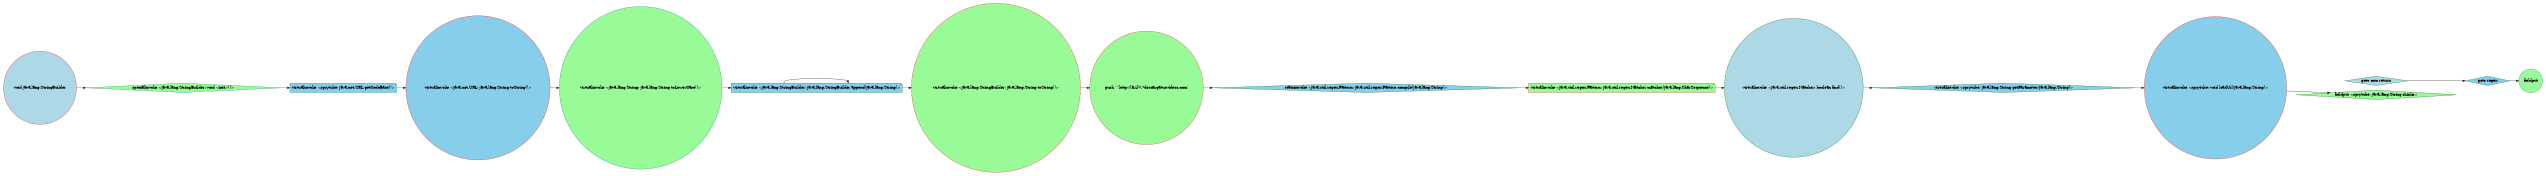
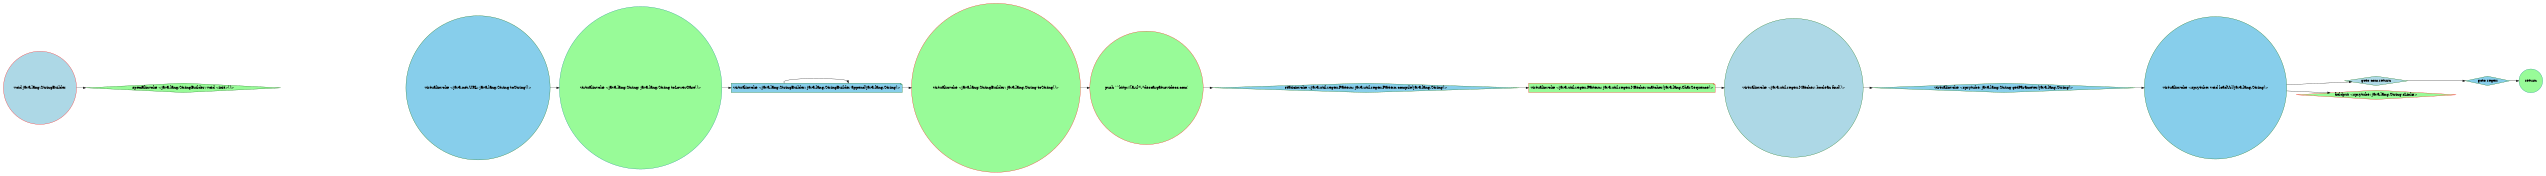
  digraph {
    rankdir=LR
    node [color=darkgreen fillcolor=palegreen shape=circle style=filled]
    n1 [color=red fillcolor=lightblue label="void java.lang.StringBuilder"]
-   "specialinvoke <java.lang.StringBuilder: void <init>()>" [color=teal shape=diamond]
-   "virtualinvoke <sprytube: java.net.URL getCodeBase()>" [color=teal fillcolor=skyblue shape=note]
-   "virtualinvoke <java.net.URL: java.lang.String toString()>" [color=red fillcolor=skyblue]
+   "specialinvoke <java.lang.StringBuilder: void <init>()>" [shape=diamond]
+   "virtualinvoke <java.net.URL: java.lang.String toString()>" [fillcolor=skyblue]
    "virtualinvoke <java.lang.String: java.lang.String toLowerCase()>" [color=teal]
    "virtualinvoke <java.lang.StringBuilder: java.lang.StringBuilder append(java.lang.String)>" [fillcolor=skyblue shape=note]
    "virtualinvoke <java.lang.StringBuilder: java.lang.String toString()>" [color=red]
    "push '^http://[a-z]*\\.*descargatusvideos.com'" [color=red]
    "staticinvoke <java.util.regex.Pattern: java.util.regex.Pattern compile(java.lang.String)>" [fillcolor=skyblue shape=diamond]
    "virtualinvoke <java.util.regex.Pattern: java.util.regex.Matcher matcher(java.lang.CharSequence)>" [color=red shape=note]
    "virtualinvoke <java.util.regex.Matcher: boolean find()>" [fillcolor=lightblue]
    "virtualinvoke <sprytube: java.lang.String getParameter(java.lang.String)>" [fillcolor=skyblue shape=diamond]
-   "virtualinvoke <sprytube: void loadUrl(java.lang.String)>" [color=red fillcolor=skyblue]
+   "virtualinvoke <sprytube: void loadUrl(java.lang.String)>" [fillcolor=skyblue]
    n14 [fillcolor=lightblue label="goto com return" shape=diamond]
-   "fieldput <sprytube: java.lang.String sLinks>" [shape=diamond]
+   "fieldput <sprytube: java.lang.String sLinks>" [color=red shape=diamond]
    n16 [fillcolor=skyblue label="goto regex" shape=diamond]
-   return [color=teal label=fieldput]
+   return [color=teal]
    n1 -> "specialinvoke <java.lang.StringBuilder: void <init>()>"
-   "specialinvoke <java.lang.StringBuilder: void <init>()>" -> "virtualinvoke <sprytube: java.net.URL getCodeBase()>"
-   "virtualinvoke <sprytube: java.net.URL getCodeBase()>" -> "virtualinvoke <java.net.URL: java.lang.String toString()>"
    "virtualinvoke <java.net.URL: java.lang.String toString()>" -> "virtualinvoke <java.lang.String: java.lang.String toLowerCase()>"
    "virtualinvoke <java.lang.String: java.lang.String toLowerCase()>" -> "virtualinvoke <java.lang.StringBuilder: java.lang.StringBuilder append(java.lang.String)>"
    "virtualinvoke <java.lang.StringBuilder: java.lang.StringBuilder append(java.lang.String)>" -> "virtualinvoke <java.lang.StringBuilder: java.lang.StringBuilder append(java.lang.String)>"
    "virtualinvoke <java.lang.StringBuilder: java.lang.StringBuilder append(java.lang.String)>" -> "virtualinvoke <java.lang.StringBuilder: java.lang.String toString()>"
    "virtualinvoke <java.lang.StringBuilder: java.lang.String toString()>" -> "push '^http://[a-z]*\\.*descargatusvideos.com'"
    "push '^http://[a-z]*\\.*descargatusvideos.com'" -> "staticinvoke <java.util.regex.Pattern: java.util.regex.Pattern compile(java.lang.String)>"
    "staticinvoke <java.util.regex.Pattern: java.util.regex.Pattern compile(java.lang.String)>" -> "virtualinvoke <java.util.regex.Pattern: java.util.regex.Matcher matcher(java.lang.CharSequence)>"
    "virtualinvoke <java.util.regex.Pattern: java.util.regex.Matcher matcher(java.lang.CharSequence)>" -> "virtualinvoke <java.util.regex.Matcher: boolean find()>"
    "virtualinvoke <java.util.regex.Matcher: boolean find()>" -> "virtualinvoke <sprytube: java.lang.String getParameter(java.lang.String)>"
    "virtualinvoke <sprytube: java.lang.String getParameter(java.lang.String)>" -> "virtualinvoke <sprytube: void loadUrl(java.lang.String)>"
+   "virtualinvoke <sprytube: void loadUrl(java.lang.String)>" -> n14
    "virtualinvoke <sprytube: void loadUrl(java.lang.String)>" -> "fieldput <sprytube: java.lang.String sLinks>"
    n14 -> n16
    n16 -> return
  }
